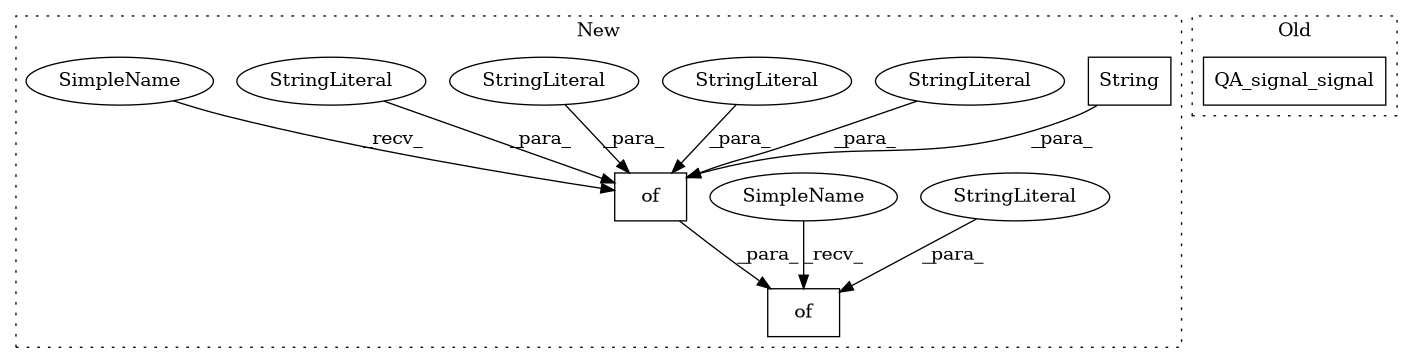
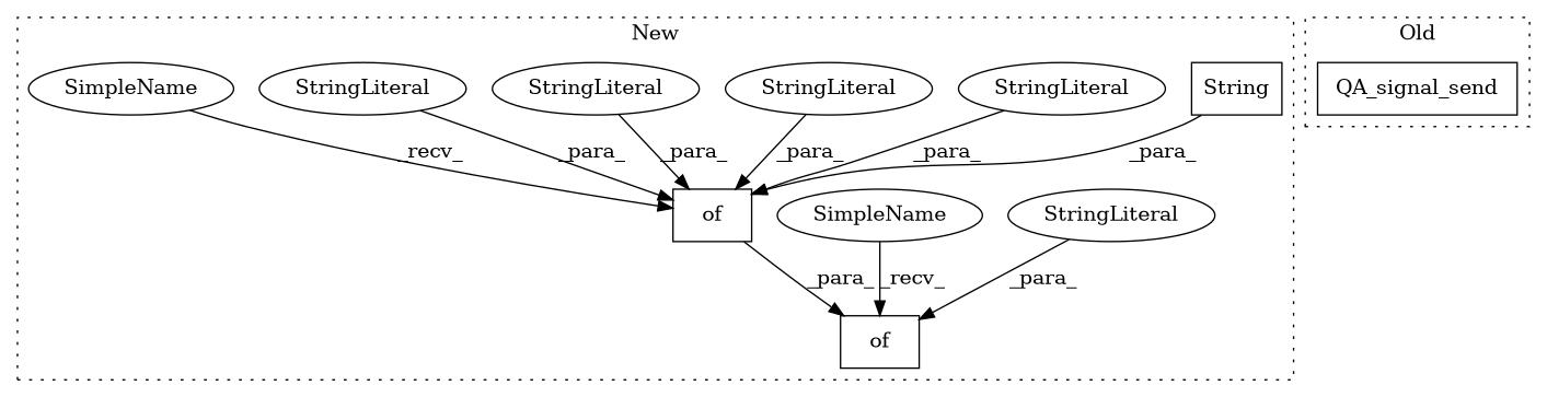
  digraph {
    node [a=45 l=8 shape=ellipse]
    n1 [a=32 l="7,1" label=String s="1132,1147" shape=box]
    n2 [a=32 l="3,1" label=of s="1062,1473" shape=box]
    n3 [a=32 l="3,1" label=of s="1078,1170" shape=box]
    n4 [label=StringLiteral s=1081]
    n5 [label=StringLiteral s=1090]
    n6 [l=6 label=StringLiteral s=1172]
    n7 [l=9 label=StringLiteral s=1112]
    n8 [label=StringLiteral s=1099]
    n9 [a=42 l=3 label=SimpleName s=1058]
    n10 [a=42 l=3 label=SimpleName s=1074]
-   n11 [a=32 l="15,1" label=QA_signal_signal s="1250,1307" shape=box]
+   n11 [a=32 l="15,1" label=QA_signal_send s="1250,1307" shape=box]
    subgraph cluster_1 {
      label=New
      style=dotted
      n1
      n2
      n3
      n4
      n5
      n6
      n7
      n8
      n9
      n10
    }
    subgraph cluster_2 {
      label=Old
      style=dotted
      n11
    }
    n1 -> n3 [label=_para_]
    n3 -> n2 [label=_para_]
    n4 -> n3 [label=_para_]
    n5 -> n3 [label=_para_]
    n6 -> n2 [label=_para_]
    n7 -> n3 [label=_para_]
    n8 -> n3 [label=_para_]
    n9 -> n2 [label=_recv_]
    n10 -> n3 [label=_recv_]
  }
